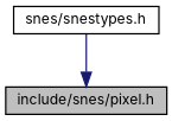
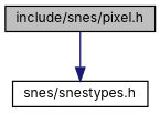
  digraph {
    fontname=Inter
    node [color=black fontname=Inter fontsize=10 shape=record style=filled]
    n1 [fillcolor=grey75 fontcolor=black height=0.2 label="include/snes/pixel.h" width=0.4]
    n2 [fillcolor=white height=0.2 label="snes/snestypes.h" width=0.4]
-   n2 -> n1 [color=midnightblue fontname=Inter fontsize=10 labelfontname=Helvetica labelfontsize=10 style=solid]
+   n1 -> n2 [color=midnightblue fontname=Inter fontsize=10 labelfontname=Helvetica labelfontsize=10 style=solid]
  }
